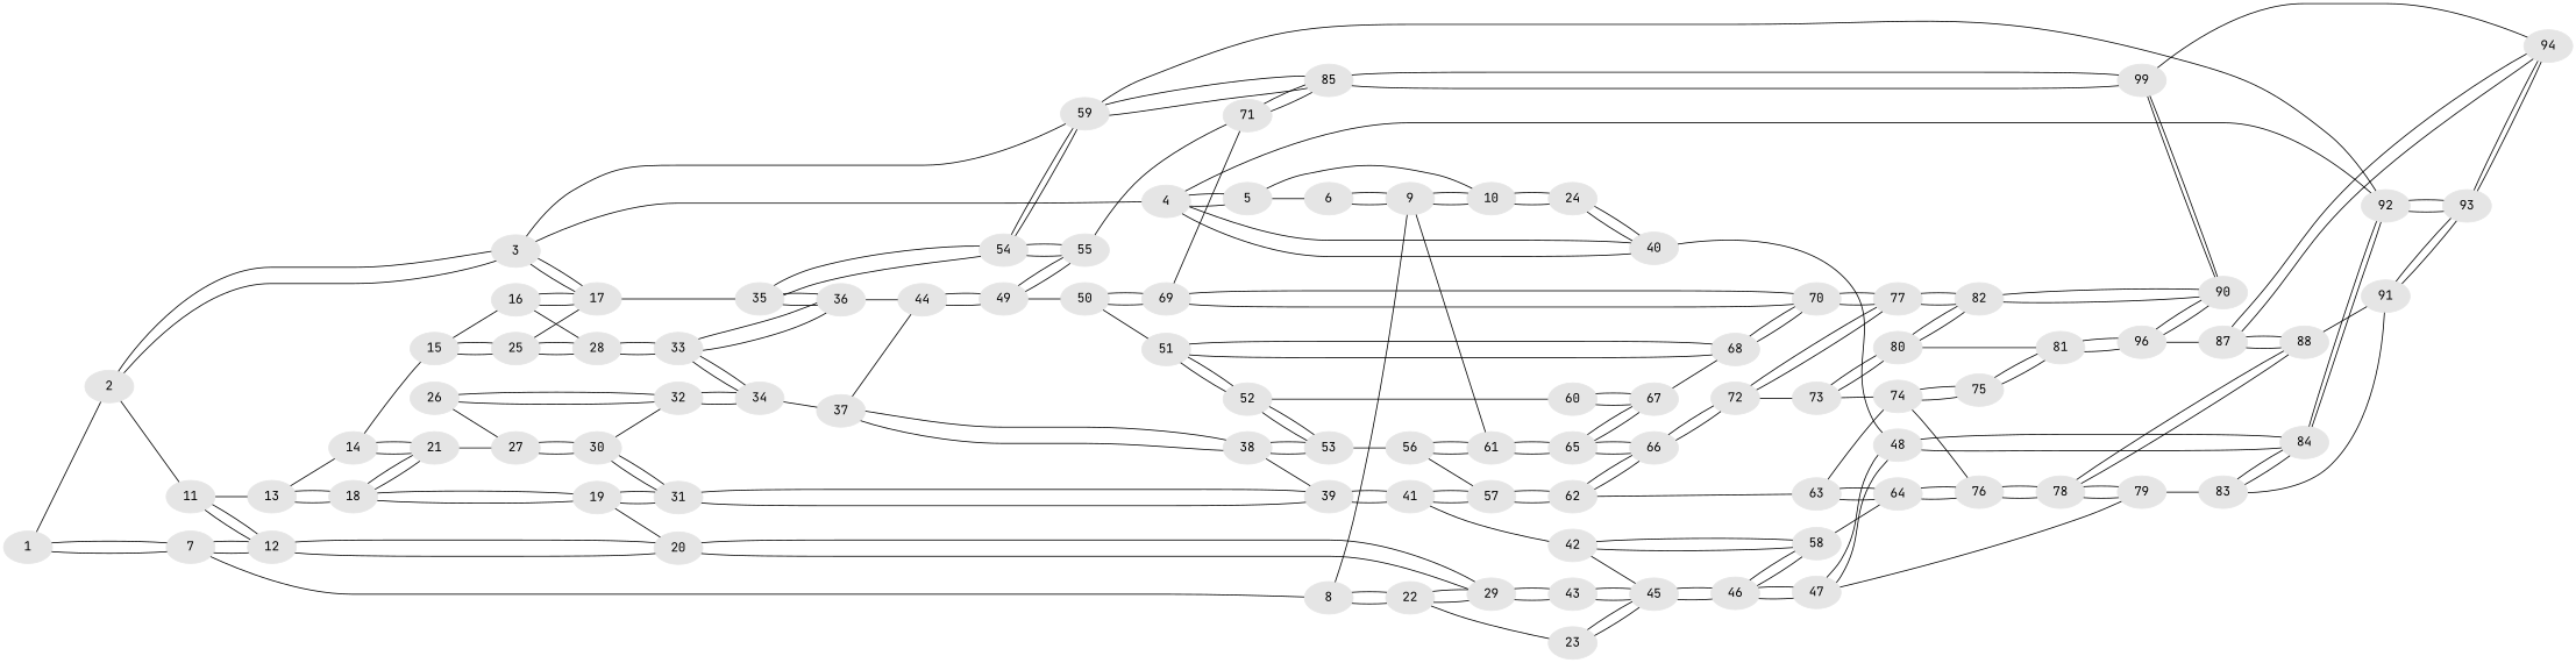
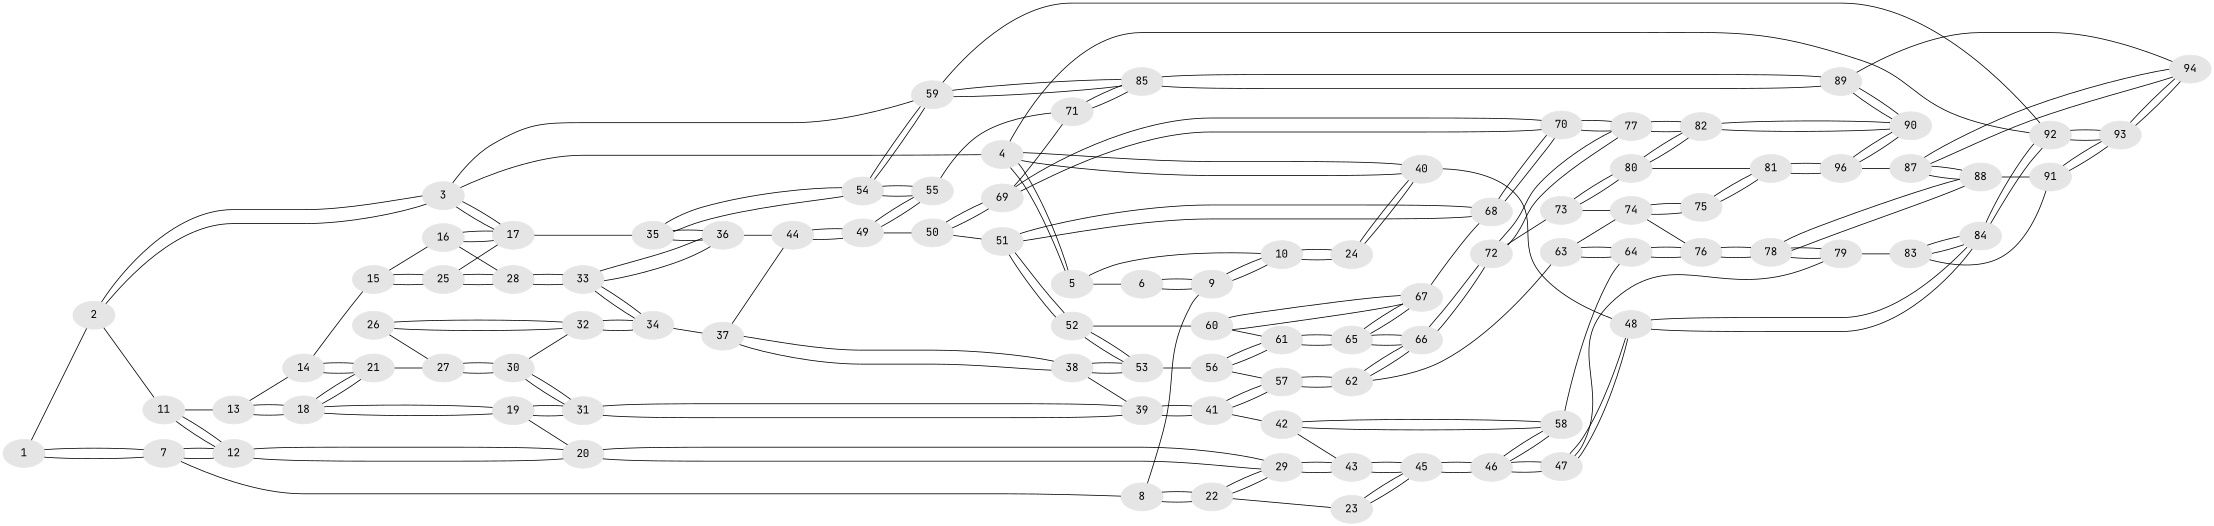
  graph {
    fontname="JetBrains Mono"
    rankdir=LR
    node [color=gray90 fontname="JetBrains Mono" style=filled]
    edge [fontname="JetBrains Mono"]
    1
    2
    7
    3
    11
    8
    12
    4
    17
    59
    13
    5
    40
    92
    35
    85
    6
    10
    48
    93
    9
    24
    22
    20
    29
    23
    14
    18
    15
    21
    19
    16
    25
    27
    28
    33
    36
    54
    31
    39
    43
    30
    45
    46
    26
    32
    34
    41
    37
    44
    38
    55
    49
    53
    56
    42
    57
    84
    58
    62
    64
    50
    47
    79
    83
    51
    69
    71
    52
    68
    70
    60
    61
    67
    65
    63
    66
    76
-   89 [label=99]
+   89
    74
    72
    75
    78
    77
    73
    82
    80
    81
    n89 [label=96]
    88
    90
    91
    87
    94
    1 -- 2
    1 -- 7
    1 -- 7
    2 -- 3
    2 -- 3
    2 -- 11
    7 -- 8
    7 -- 12
    7 -- 12
    3 -- 4
    3 -- 17
    3 -- 17
    3 -- 59
    11 -- 12
    11 -- 12
    11 -- 13
    8 -- 9
    8 -- 22
    8 -- 22
    12 -- 20
    12 -- 20
    4 -- 5
    4 -- 5
    4 -- 40
    4 -- 40
    4 -- 92
    17 -- 35
    59 -- 92
    59 -- 85
    59 -- 85
    13 -- 14
    13 -- 18
    13 -- 18
    5 -- 6
    5 -- 10
    40 -- 48
    92 -- 93
    92 -- 93
    35 -- 36
    35 -- 36
    35 -- 54
    35 -- 54
    85 -- 89
    85 -- 89
    6 -- 9
    6 -- 9
    10 -- 24
    10 -- 24
    48 -- 84
    48 -- 84
    93 -- 94
    93 -- 94
    9 -- 10
    9 -- 10
    24 -- 40
    24 -- 40
    22 -- 29
    22 -- 29
    22 -- 23
    20 -- 29
    20 -- 29
    29 -- 43
    29 -- 43
    23 -- 45
    23 -- 45
    14 -- 15
    14 -- 21
    14 -- 21
    18 -- 21
    18 -- 21
    18 -- 19
    18 -- 19
    15 -- 16
    15 -- 25
    15 -- 25
    21 -- 27
    19 -- 20
    19 -- 31
    19 -- 31
    16 -- 17
    16 -- 17
    16 -- 28
    25 -- 17
    25 -- 28
    25 -- 28
    27 -- 30
    27 -- 30
    28 -- 33
    28 -- 33
    33 -- 36
    33 -- 36
    33 -- 34
    33 -- 34
    36 -- 44
    54 -- 59
    54 -- 59
    54 -- 55
    54 -- 55
    31 -- 39
    31 -- 39
    39 -- 41
    39 -- 41
    43 -- 45
    43 -- 45
    30 -- 31
    30 -- 31
    30 -- 32
    45 -- 46
    45 -- 46
    46 -- 58
    46 -- 58
    46 -- 47
    46 -- 47
    26 -- 27
    26 -- 32
    26 -- 32
    32 -- 34
    32 -- 34
    34 -- 37
    41 -- 42
    41 -- 57
    41 -- 57
    37 -- 44
    37 -- 38
    37 -- 38
    44 -- 49
    44 -- 49
    38 -- 39
    38 -- 53
    38 -- 53
    55 -- 71
    49 -- 55
    49 -- 55
    49 -- 50
    53 -- 56
    56 -- 57
    56 -- 61
    56 -- 61
-   42 -- 45
+   42 -- 43
    42 -- 58
    42 -- 58
    57 -- 62
    57 -- 62
    84 -- 92
    84 -- 92
    58 -- 64
    62 -- 63
    62 -- 66
    62 -- 66
    64 -- 76
    64 -- 76
    50 -- 51
    50 -- 69
    50 -- 69
    47 -- 48
    47 -- 48
    47 -- 79
    79 -- 83
    83 -- 84
    83 -- 84
    83 -- 91
    51 -- 52
    51 -- 52
    51 -- 68
    51 -- 68
    69 -- 71
    69 -- 70
    69 -- 70
    71 -- 85
    71 -- 85
    52 -- 53
    52 -- 53
    52 -- 60
    68 -- 70
    68 -- 70
    70 -- 77
    70 -- 77
-   9 -- 61
+   60 -- 61
    60 -- 67
    60 -- 67
    61 -- 65
    61 -- 65
    67 -- 68
    65 -- 67
    65 -- 67
    65 -- 66
    65 -- 66
    63 -- 64
    63 -- 64
    63 -- 74
    66 -- 72
    66 -- 72
    76 -- 78
    76 -- 78
    89 -- 90
    89 -- 90
    89 -- 94
    74 -- 76
    74 -- 75
    74 -- 75
    72 -- 77
    72 -- 77
    72 -- 73
    75 -- 81
    75 -- 81
    78 -- 79
    78 -- 79
    78 -- 88
    78 -- 88
    77 -- 82
    77 -- 82
    73 -- 74
    73 -- 80
    73 -- 80
    82 -- 90
    82 -- 90
    80 -- 82
    80 -- 82
    80 -- 81
    81 -- n89
    81 -- n89
    n89 -- 90
    n89 -- 90
    n89 -- 87
    88 -- 91
    91 -- 93
    91 -- 93
    87 -- 88
    87 -- 88
    87 -- 94
    87 -- 94
  }
